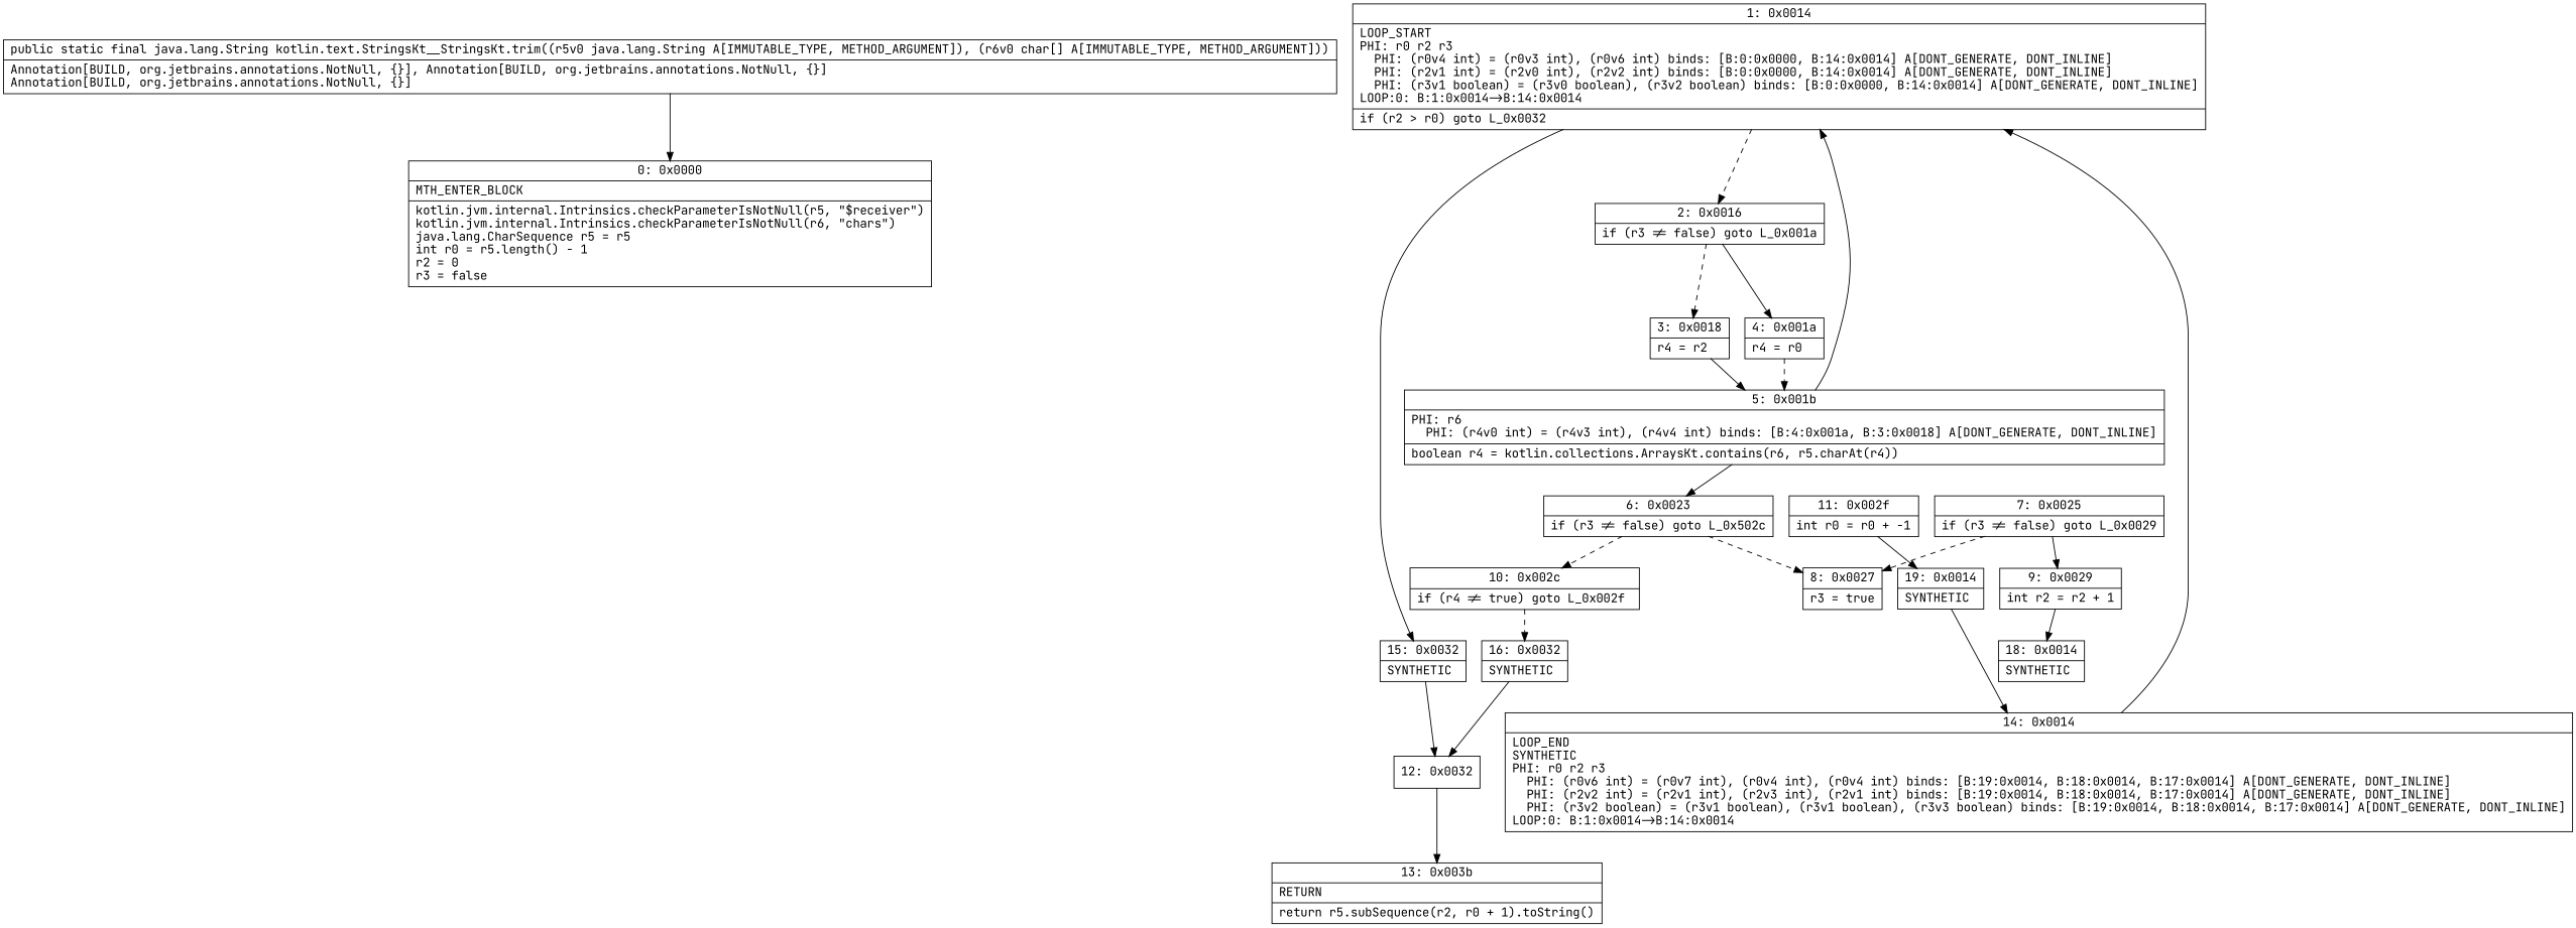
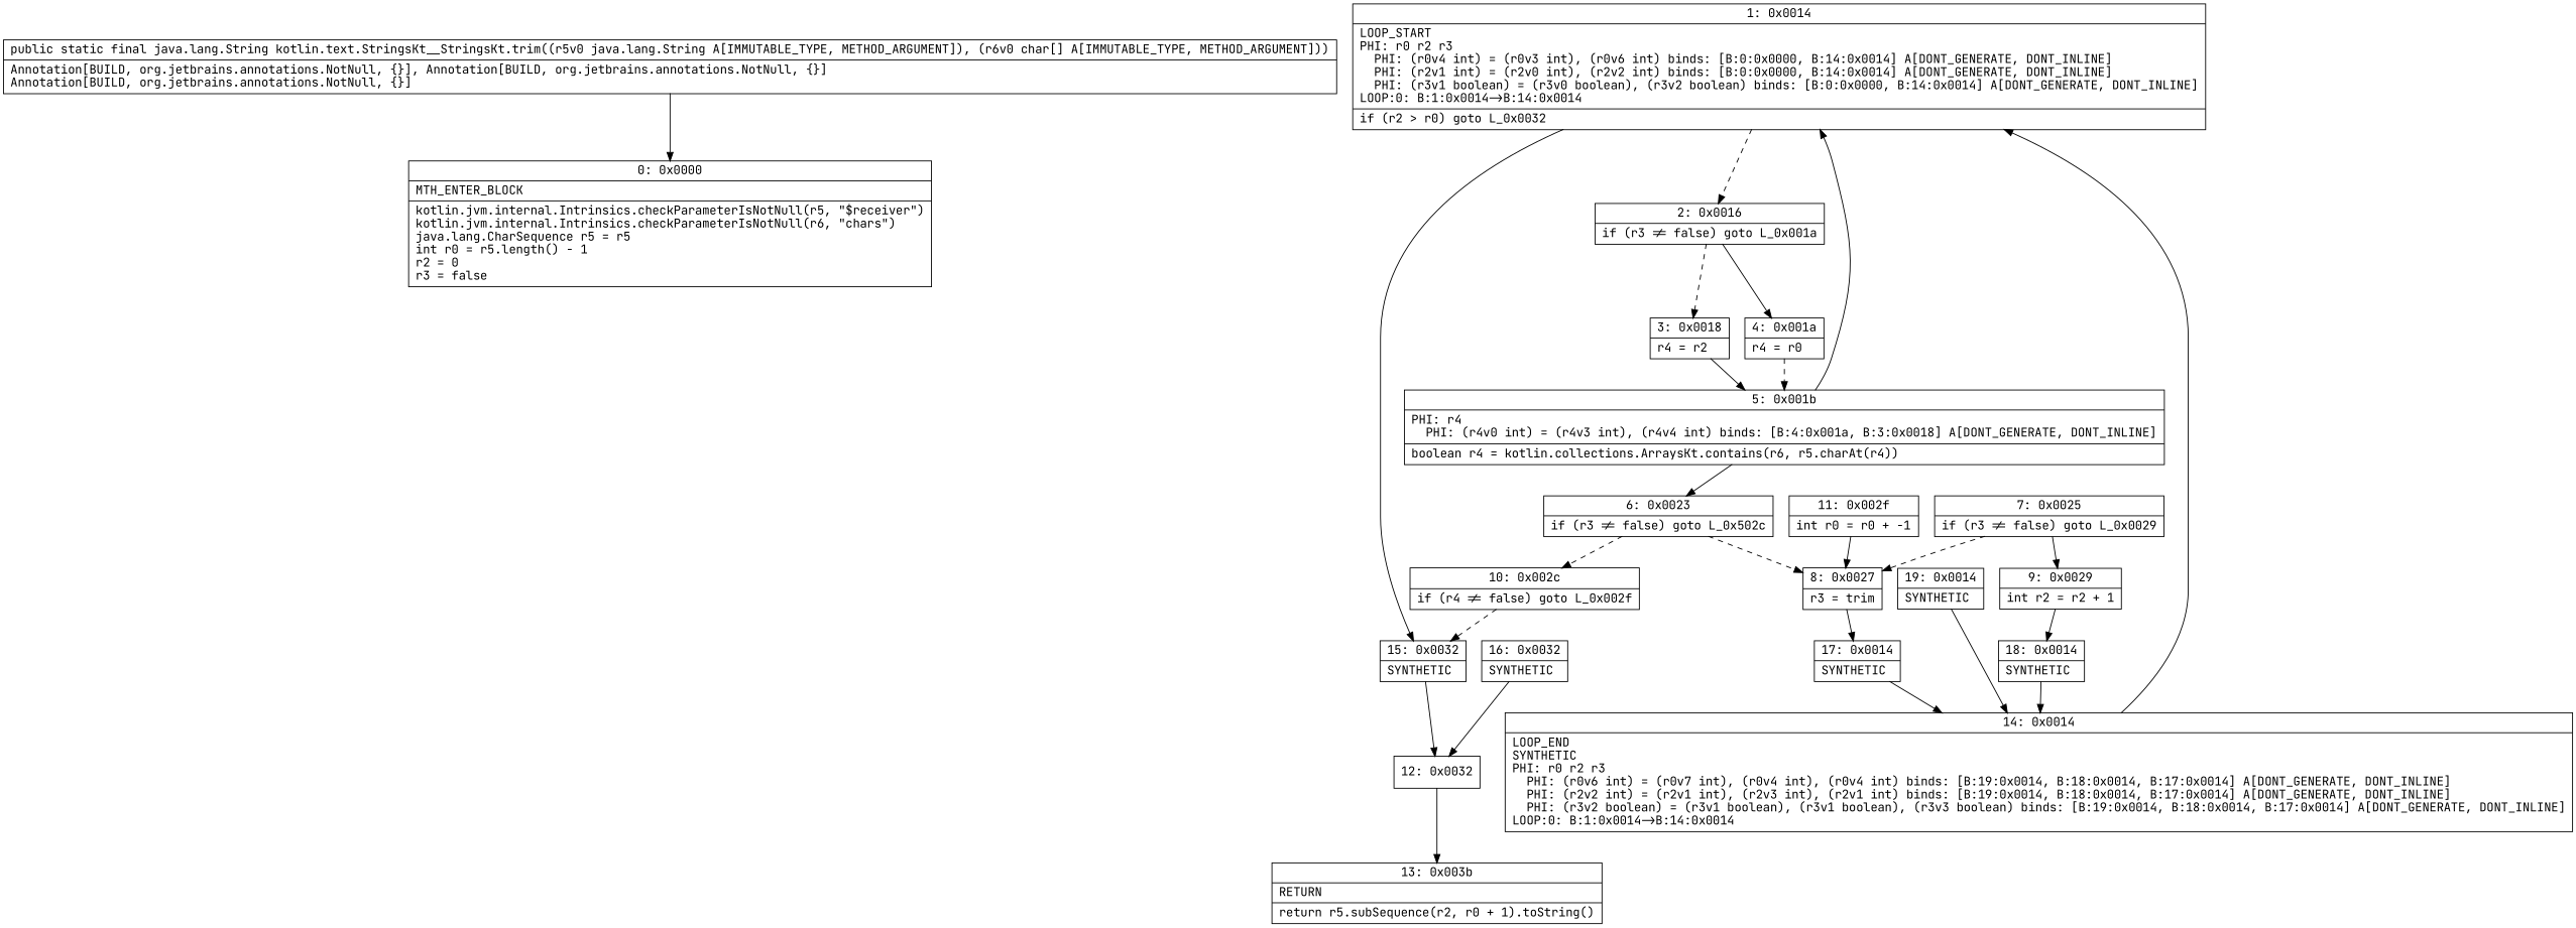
  digraph {
    fontname="JetBrains Mono"
    node [fontname="JetBrains Mono" shape=record]
    edge [fontname="JetBrains Mono"]
    n1 [label="{0\:\ 0x0000|MTH_ENTER_BLOCK\l|kotlin.jvm.internal.Intrinsics.checkParameterIsNotNull(r5, \"$receiver\")\lkotlin.jvm.internal.Intrinsics.checkParameterIsNotNull(r6, \"chars\")\ljava.lang.CharSequence r5 = r5\lint r0 = r5.length() \- 1\lr2 = 0\lr3 = false\l}"]
    n2 [label="{1\:\ 0x0014|LOOP_START\lPHI: r0 r2 r3 \l  PHI: (r0v4 int) = (r0v3 int), (r0v6 int) binds: [B:0:0x0000, B:14:0x0014] A[DONT_GENERATE, DONT_INLINE]\l  PHI: (r2v1 int) = (r2v0 int), (r2v2 int) binds: [B:0:0x0000, B:14:0x0014] A[DONT_GENERATE, DONT_INLINE]\l  PHI: (r3v1 boolean) = (r3v0 boolean), (r3v2 boolean) binds: [B:0:0x0000, B:14:0x0014] A[DONT_GENERATE, DONT_INLINE]\lLOOP:0: B:1:0x0014\-\>B:14:0x0014\l|if (r2 \> r0) goto L_0x0032\l}"]
    n3 [label="{2\:\ 0x0016|if (r3 != false) goto L_0x001a\l}"]
    n4 [label="{15\:\ 0x0032|SYNTHETIC\l}"]
    n5 [label="{3\:\ 0x0018|r4 = r2\l}"]
    n6 [label="{4\:\ 0x001a|r4 = r0\l}"]
    n7 [label="{12\:\ 0x0032}"]
-   n8 [label="{5\:\ 0x001b|PHI: r6 \l  PHI: (r4v0 int) = (r4v3 int), (r4v4 int) binds: [B:4:0x001a, B:3:0x0018] A[DONT_GENERATE, DONT_INLINE]\l|boolean r4 = kotlin.collections.ArraysKt.contains(r6, r5.charAt(r4))\l}"]
+   n8 [label="{5\:\ 0x001b|PHI: r4 \l  PHI: (r4v0 int) = (r4v3 int), (r4v4 int) binds: [B:4:0x001a, B:3:0x0018] A[DONT_GENERATE, DONT_INLINE]\l|boolean r4 = kotlin.collections.ArraysKt.contains(r6, r5.charAt(r4))\l}"]
    n9 [label="{6\:\ 0x0023|if (r3 != false) goto L_0x502c\l}"]
-   n10 [label="{10\:\ 0x002c|if (r4 != true) goto L_0x002f\l}"]
-   n11 [label="{8\:\ 0x0027|r3 = true\l}"]
+   n10 [label="{10\:\ 0x002c|if (r4 != false) goto L_0x002f\l}"]
+   n11 [label="{8\:\ 0x0027|r3 = trim\l}"]
    n12 [label="{7\:\ 0x0025|if (r3 != false) goto L_0x0029\l}"]
    n13 [label="{9\:\ 0x0029|int r2 = r2 + 1\l}"]
    n14 [label="{16\:\ 0x0032|SYNTHETIC\l}"]
+   n15 [label="{17\:\ 0x0014|SYNTHETIC\l}"]
    n16 [label="{18\:\ 0x0014|SYNTHETIC\l}"]
    n17 [label="{14\:\ 0x0014|LOOP_END\lSYNTHETIC\lPHI: r0 r2 r3 \l  PHI: (r0v6 int) = (r0v7 int), (r0v4 int), (r0v4 int) binds: [B:19:0x0014, B:18:0x0014, B:17:0x0014] A[DONT_GENERATE, DONT_INLINE]\l  PHI: (r2v2 int) = (r2v1 int), (r2v3 int), (r2v1 int) binds: [B:19:0x0014, B:18:0x0014, B:17:0x0014] A[DONT_GENERATE, DONT_INLINE]\l  PHI: (r3v2 boolean) = (r3v1 boolean), (r3v1 boolean), (r3v3 boolean) binds: [B:19:0x0014, B:18:0x0014, B:17:0x0014] A[DONT_GENERATE, DONT_INLINE]\lLOOP:0: B:1:0x0014\-\>B:14:0x0014\l}"]
    n18 [label="{11\:\ 0x002f|int r0 = r0 + \-1\l}"]
    n19 [label="{19\:\ 0x0014|SYNTHETIC\l}"]
    n20 [label="{13\:\ 0x003b|RETURN\l|return r5.subSequence(r2, r0 + 1).toString()\l}"]
    n21 [label="{public static final java.lang.String kotlin.text.StringsKt__StringsKt.trim((r5v0 java.lang.String A[IMMUTABLE_TYPE, METHOD_ARGUMENT]), (r6v0 char[] A[IMMUTABLE_TYPE, METHOD_ARGUMENT]))  | Annotation[BUILD, org.jetbrains.annotations.NotNull, \{\}], Annotation[BUILD, org.jetbrains.annotations.NotNull, \{\}]\lAnnotation[BUILD, org.jetbrains.annotations.NotNull, \{\}]\l}"]
    n2 -> n3 [style=dashed]
    n2 -> n4
    n3 -> n5 [style=dashed]
    n3 -> n6
    n4 -> n7
    n5 -> n8
    n6 -> n8 [style=dashed]
    n7 -> n20
    n8 -> n2
    n8 -> n9
    n9 -> n10 [style=dashed]
    n9 -> n11 [style=dashed]
-   n10 -> n14 [style=dashed]
+   n10 -> n4 [style=dashed]
+   n11 -> n15
    n12 -> n11 [style=dashed]
    n12 -> n13
    n13 -> n16
    n14 -> n7
+   n15 -> n17
+   n16 -> n17
    n17 -> n2
-   n18 -> n19
+   n18 -> n11
    n19 -> n17
    n21 -> n1
  }
